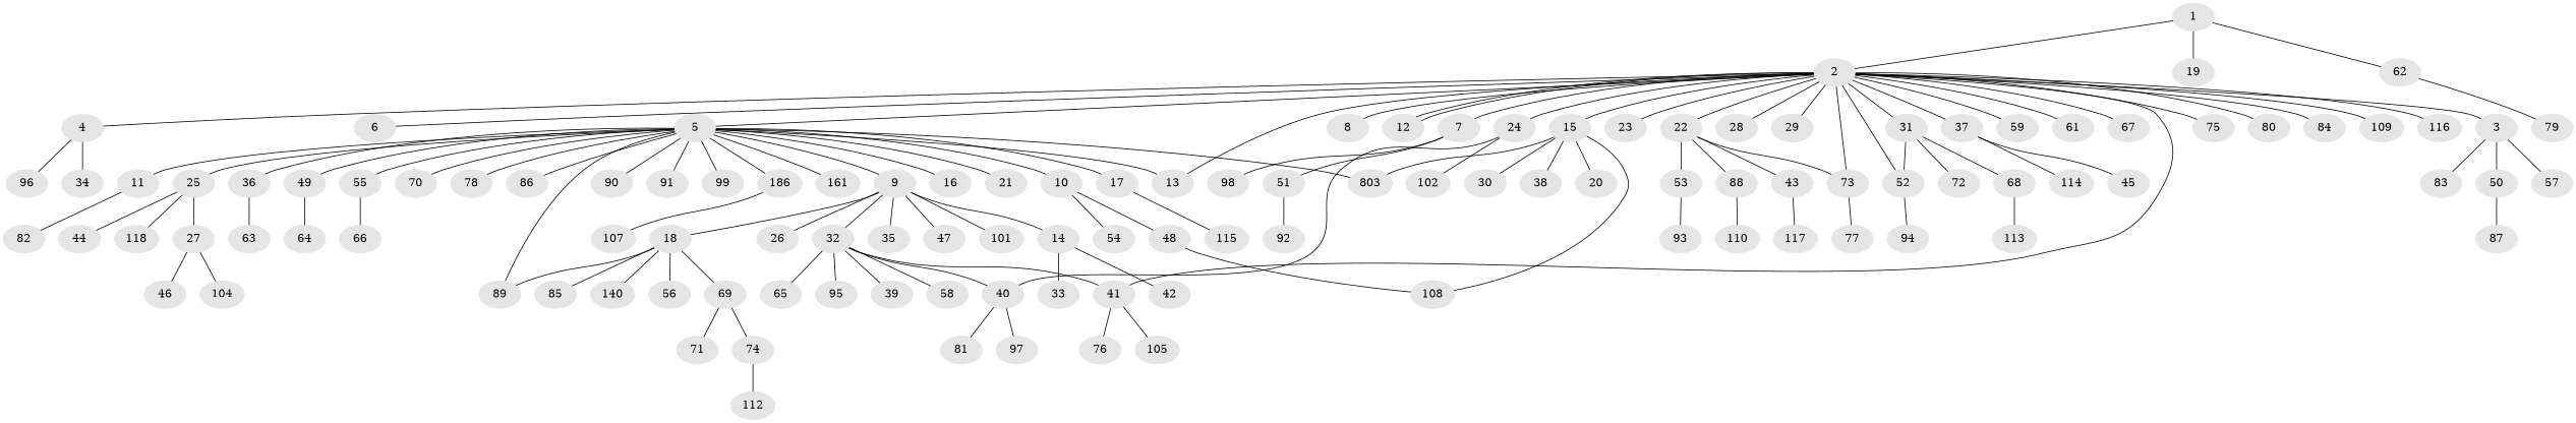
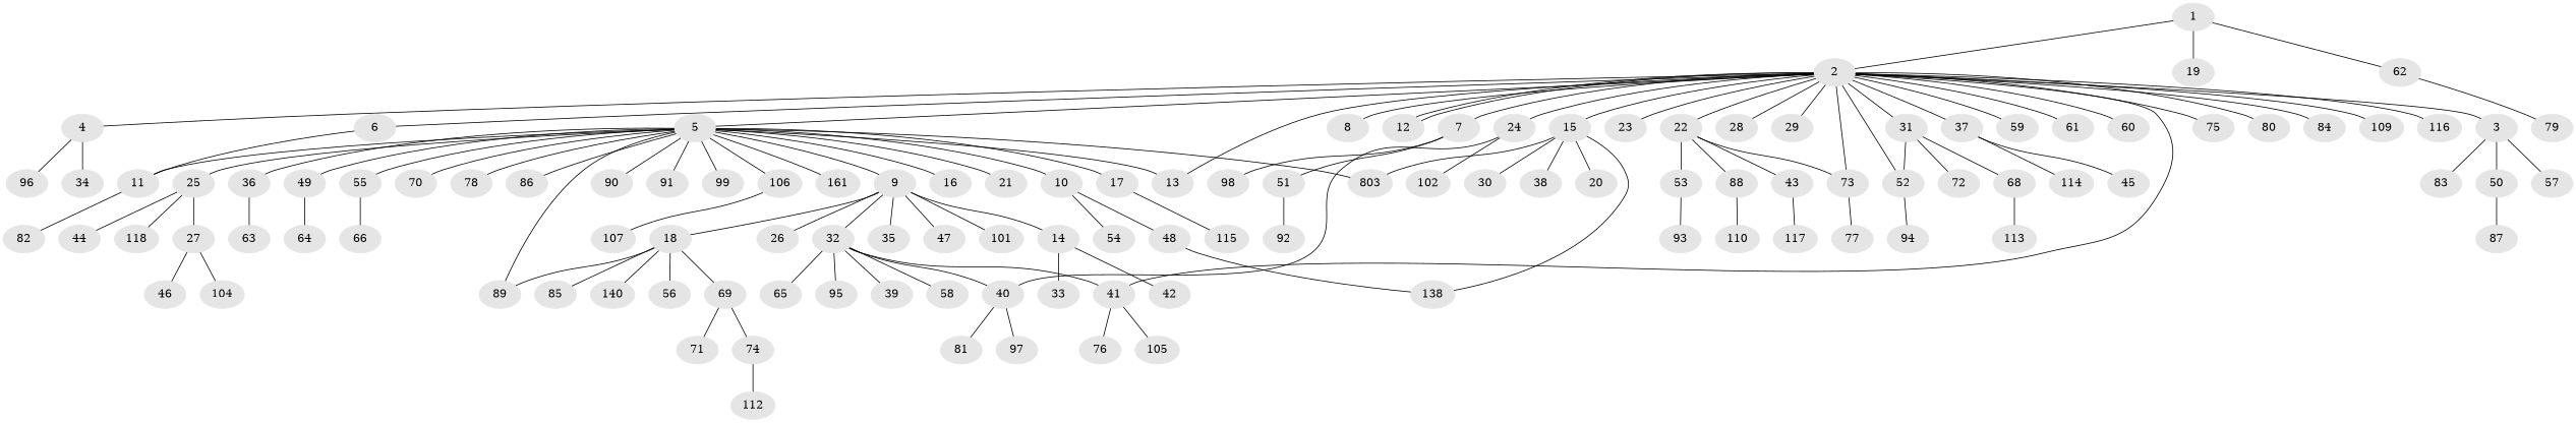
  graph {
    node [color=gray90 style=filled]
    1
    2
    19
    62
    3
    4
    5
    6
    7
    8
    12
    13
    15
    22
    23
    24
    28
    29
    31
    37
    41
    52
    59
    61
-   67
+   67 [label=60]
    73
    75
    80
    84
    109
    116
    79
    50
    57
    83
    34
    96
    9
    10
    11
    16
    17
    21
    25
    36
    49
    55
    70
    78
    86
    89
    90
    91
    99
    n55 [label=803]
-   106 [label=186]
+   106
    n57 [label=161]
    51
    98
    20
    30
    38
-   108
+   108 [label=138]
    43
    53
    88
    40
    102
    68
    72
    45
    114
    76
    105
    94
    77
    87
    14
    18
    26
    32
    35
    47
    101
    48
    54
    82
    115
    27
    44
    118
    63
    64
    66
    107
    92
    33
    42
    56
    69
    85
    n102 [label=140]
    39
    58
    65
    95
    71
    74
    117
    93
    110
    81
    97
    46
    104
    113
    112
    1 -- 2
    1 -- 19
    1 -- 62
    2 -- 3
    2 -- 4
    2 -- 5
    2 -- 6
    2 -- 7
    2 -- 8
    2 -- 12
    2 -- 12
    2 -- 13
    2 -- 15
    2 -- 22
    2 -- 23
    2 -- 24
    2 -- 28
    2 -- 29
    2 -- 31
    2 -- 37
    2 -- 41
    2 -- 52
    2 -- 59
    2 -- 61
    2 -- 67
    2 -- 73
    2 -- 75
    2 -- 80
    2 -- 84
    2 -- 109
    2 -- 116
    62 -- 79
    3 -- 50
    3 -- 57
    3 -- 83
    4 -- 34
    4 -- 96
    5 -- 13
    5 -- 9
    5 -- 10
    5 -- 11
    5 -- 16
    5 -- 17
    5 -- 21
    5 -- 25
    5 -- 36
    5 -- 49
    5 -- 55
    5 -- 70
    5 -- 78
    5 -- 86
    5 -- 89
    5 -- 90
    5 -- 91
    5 -- 99
    5 -- n55
    5 -- 106
    5 -- n57
+   6 -- 11
    7 -- 51
    7 -- 98
    15 -- n55
    15 -- 20
    15 -- 30
    15 -- 38
    15 -- 108
    22 -- 73
    22 -- 43
    22 -- 53
    22 -- 88
    24 -- 40
    24 -- 102
    31 -- 52
    31 -- 68
    31 -- 72
    37 -- 45
    37 -- 114
    41 -- 76
    41 -- 105
    52 -- 94
    73 -- 77
    50 -- 87
    9 -- 14
    9 -- 18
    9 -- 26
    9 -- 32
    9 -- 35
    9 -- 47
    9 -- 101
    10 -- 48
    10 -- 54
    11 -- 82
    17 -- 115
    25 -- 27
    25 -- 44
    25 -- 118
    36 -- 63
    49 -- 64
    55 -- 66
    106 -- 107
    51 -- 92
    43 -- 117
    53 -- 93
    88 -- 110
    40 -- 81
    40 -- 97
    68 -- 113
    14 -- 33
    14 -- 42
    18 -- 89
    18 -- 56
    18 -- 69
    18 -- 85
    18 -- n102
    32 -- 41
    32 -- 40
    32 -- 39
    32 -- 58
    32 -- 65
    32 -- 95
    48 -- 108
    27 -- 46
    27 -- 104
    69 -- 71
    69 -- 74
    74 -- 112
  }
